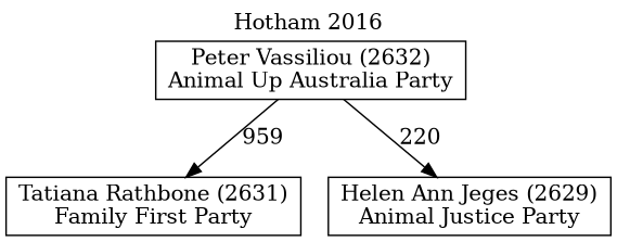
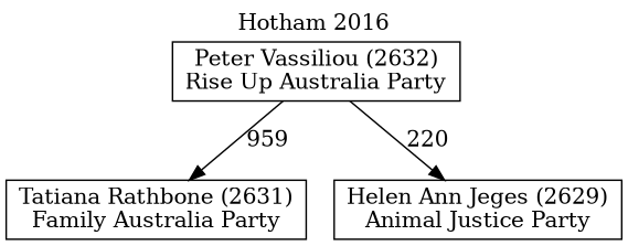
  digraph {
    label="Hotham 2016"
    labelloc=t
    mclimit=10
    node [shape=box]
-   n1 [label="Tatiana Rathbone (2631)\nFamily First Party"]
+   n1 [label="Tatiana Rathbone (2631)\nFamily Australia Party"]
    n2 [label="Helen Ann Jeges (2629)\nAnimal Justice Party"]
-   n3 [label="Peter Vassiliou (2632)\nAnimal Up Australia Party"]
+   n3 [label="Peter Vassiliou (2632)\nRise Up Australia Party"]
    n3 -> n1 [label=959]
    n3 -> n2 [label=220]
  }
